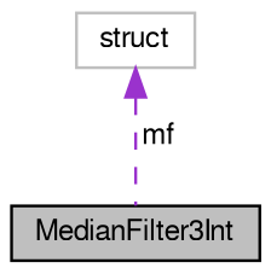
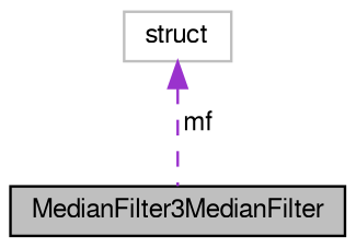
  digraph {
    node [fontname=FreeSans fontsize=10 shape=record style=filled]
-   n1 [color=black fillcolor=grey75 fontcolor=black height=0.2 label=MedianFilter3Int width=0.4]
+   n1 [color=black fillcolor=grey75 fontcolor=black height=0.2 label=MedianFilter3MedianFilter width=0.4]
    n2 [color=grey75 fillcolor=white height=0.2 label=struct width=0.4]
    n2 -> n1 [color=darkorchid3 dir=back fontname=FreeSans fontsize=10 label=" mf" labelfontname=FreeSans labelfontsize=10 style=dashed]
  }
